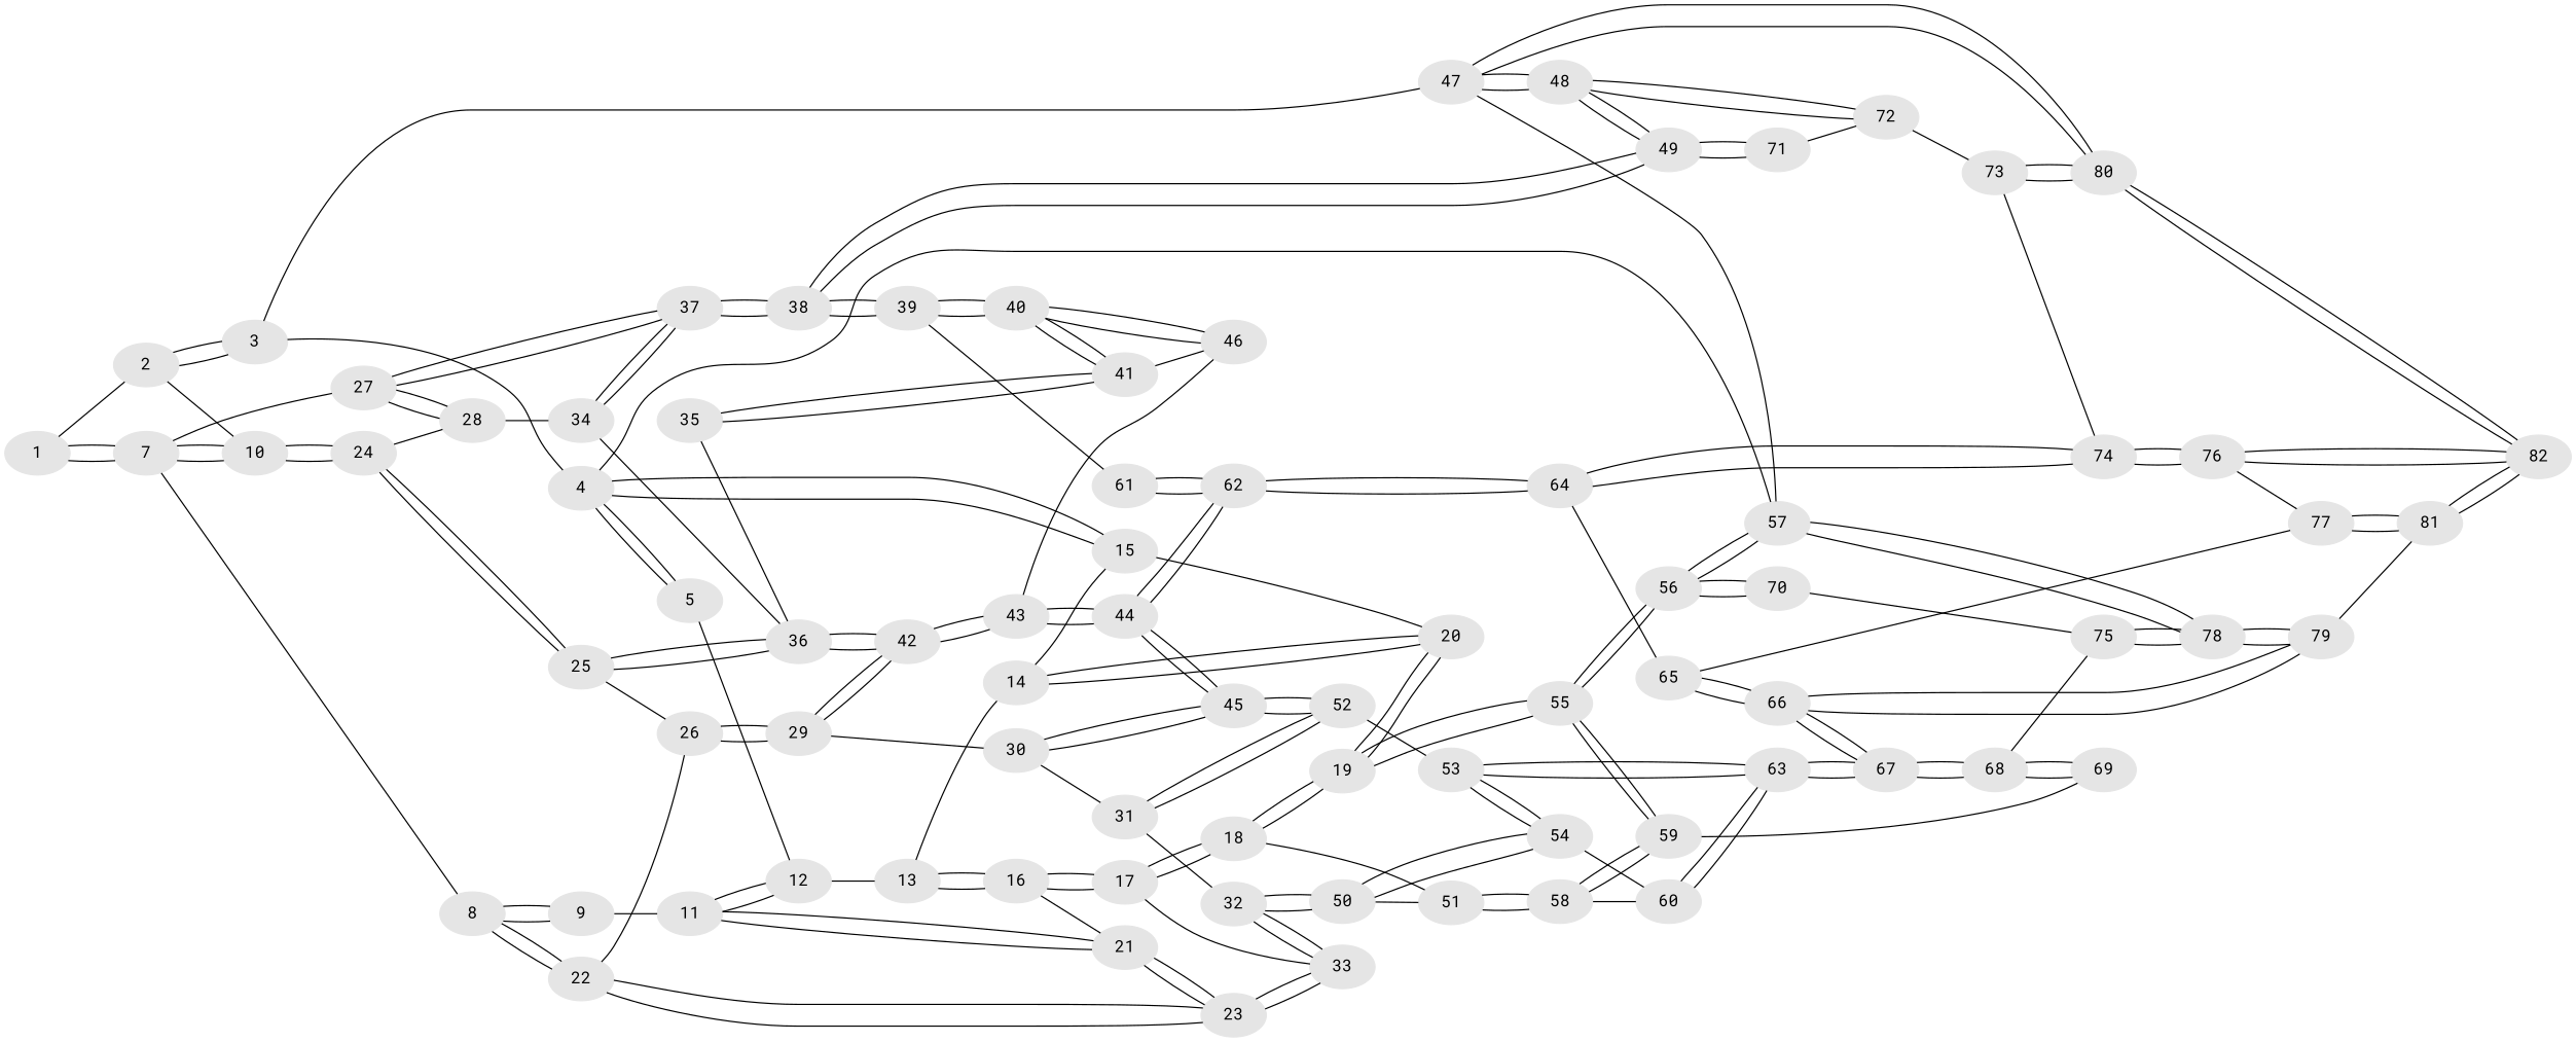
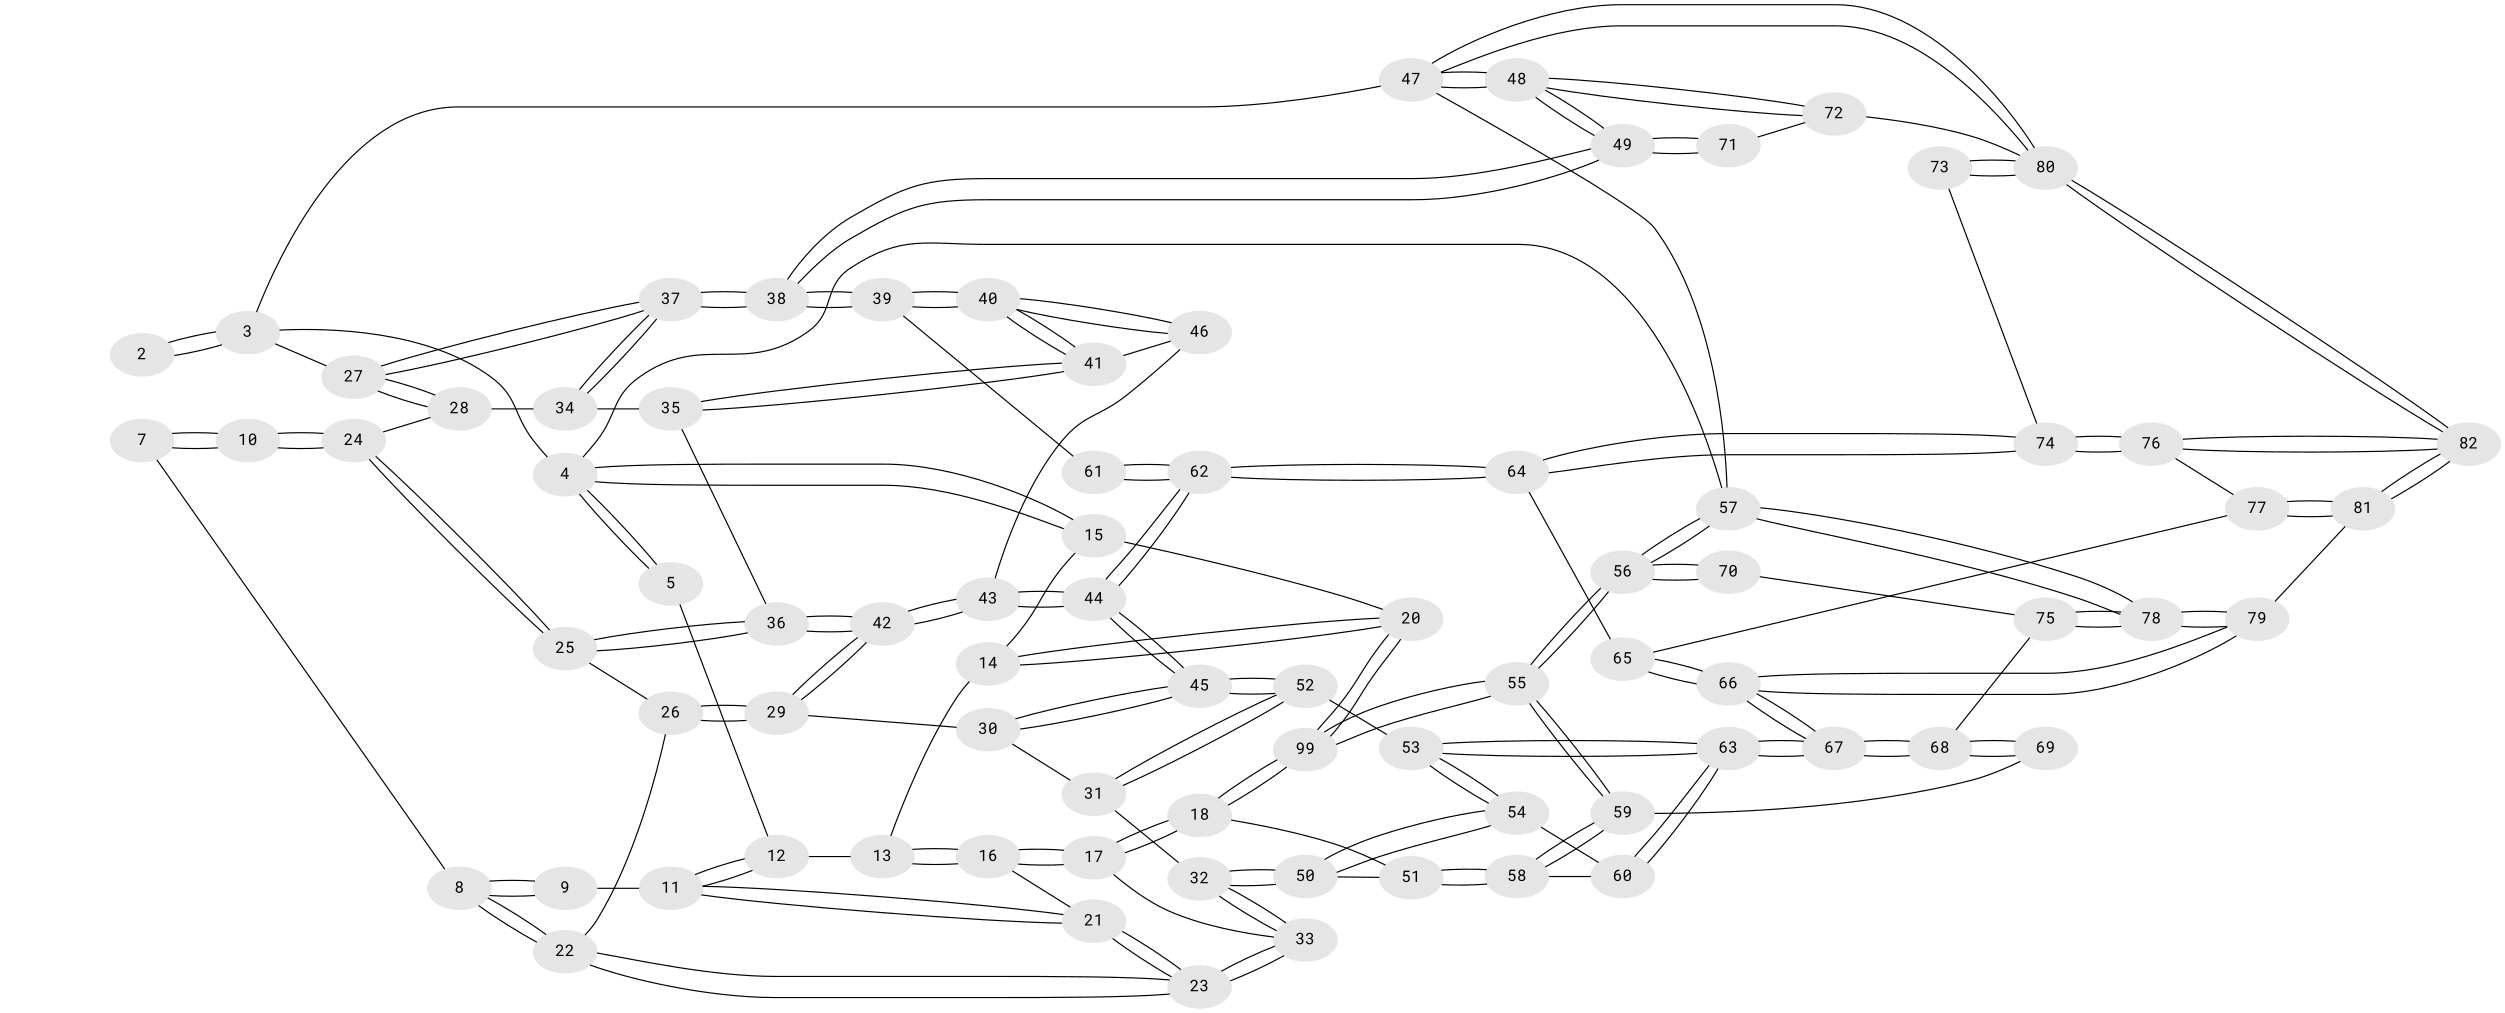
  graph {
    fontname="Roboto Mono"
    rankdir=LR
    node [color=gray90 fontname="Roboto Mono" style=filled]
    edge [fontname="Roboto Mono"]
-   1
    2
    7
    3
    10
    8
    4
    27
    47
    24
    5
    15
    57
    28
    37
    48
    80
    12
    20
    78
    13
    9
    11
    22
    23
    26
    21
    25
    14
    16
    17
    18
    33
-   19
+   19 [label=99]
    51
    55
    58
    56
    59
    29
    36
    34
    42
    30
    38
    35
    31
    45
    43
    32
    52
    50
    53
    54
    41
    46
    39
    49
    40
    61
    71
    62
    44
    64
    72
    82
    73
    60
    63
    67
    70
    69
    75
    79
    65
    74
    68
    66
    77
    76
    81
-   1 -- 2
-   1 -- 7
-   1 -- 7
    2 -- 3
    2 -- 3
-   2 -- 10
    7 -- 10
    7 -- 10
    7 -- 8
    3 -- 4
-   7 -- 27
+   3 -- 27
    3 -- 47
    10 -- 24
    10 -- 24
    8 -- 9
    8 -- 9
    8 -- 22
    8 -- 22
    4 -- 5
    4 -- 5
    4 -- 15
    4 -- 15
    4 -- 57
    27 -- 28
    27 -- 28
    27 -- 37
    27 -- 37
    47 -- 57
    47 -- 48
    47 -- 48
    47 -- 80
    47 -- 80
    24 -- 28
    24 -- 25
    24 -- 25
    5 -- 12
    15 -- 20
    57 -- 78
    57 -- 78
    28 -- 34
    37 -- 38
    37 -- 38
    48 -- 49
    48 -- 49
    48 -- 72
    48 -- 72
    80 -- 82
    80 -- 82
    12 -- 13
    78 -- 79
    78 -- 79
    13 -- 14
    13 -- 16
    13 -- 16
    9 -- 11
    11 -- 12
    11 -- 12
    11 -- 21
    11 -- 21
    22 -- 23
    22 -- 23
    22 -- 26
    23 -- 33
    23 -- 33
    26 -- 29
    26 -- 29
    21 -- 23
    21 -- 23
    25 -- 26
    25 -- 36
    25 -- 36
    14 -- 15
    14 -- 20
    14 -- 20
    16 -- 21
    16 -- 17
    16 -- 17
    17 -- 18
    17 -- 18
    17 -- 33
    18 -- 19
    18 -- 19
    18 -- 51
    19 -- 20
    19 -- 20
    19 -- 55
    19 -- 55
    51 -- 58
    51 -- 58
    55 -- 56
    55 -- 56
    55 -- 59
    55 -- 59
    58 -- 59
    58 -- 59
    58 -- 60
    56 -- 57
    56 -- 57
    56 -- 70
    56 -- 70
    59 -- 69
    29 -- 42
    29 -- 42
    29 -- 30
    36 -- 42
    36 -- 42
    34 -- 37
    34 -- 37
-   34 -- 36
+   34 -- 35
    42 -- 43
    42 -- 43
    30 -- 31
    30 -- 45
    30 -- 45
    38 -- 39
    38 -- 39
    38 -- 49
    38 -- 49
    35 -- 36
    35 -- 41
    35 -- 41
    31 -- 32
    31 -- 52
    31 -- 52
    45 -- 52
    45 -- 52
    43 -- 46
    43 -- 44
    43 -- 44
    32 -- 33
    32 -- 33
    32 -- 50
    32 -- 50
    52 -- 53
    50 -- 51
    50 -- 54
    50 -- 54
    53 -- 54
    53 -- 54
    53 -- 63
    53 -- 63
    54 -- 60
    41 -- 46
    39 -- 40
    39 -- 40
    39 -- 61
    49 -- 71
    49 -- 71
    40 -- 41
    40 -- 41
    40 -- 46
    40 -- 46
    61 -- 62
    61 -- 62
    71 -- 72
    62 -- 64
    62 -- 64
    44 -- 45
    44 -- 45
    44 -- 62
    44 -- 62
    64 -- 65
    64 -- 74
    64 -- 74
-   72 -- 73
+   72 -- 80
    73 -- 80
    73 -- 80
    73 -- 74
    60 -- 63
    60 -- 63
    63 -- 67
    63 -- 67
    67 -- 68
    67 -- 68
    70 -- 75
    75 -- 78
    75 -- 78
    79 -- 81
    65 -- 66
    65 -- 66
    65 -- 77
    74 -- 76
    74 -- 76
    68 -- 69
    68 -- 69
    68 -- 75
    66 -- 67
    66 -- 67
    66 -- 79
    66 -- 79
    77 -- 81
    77 -- 81
    76 -- 82
    76 -- 82
    76 -- 77
    81 -- 82
    81 -- 82
  }
